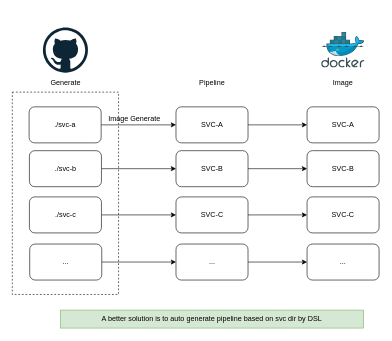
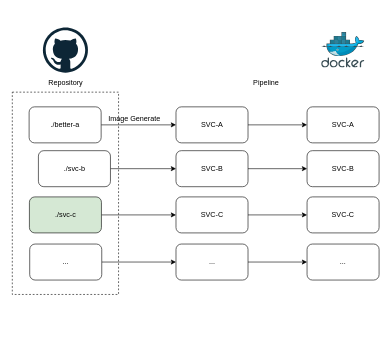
  <mxCell id="0" />
  <mxCell id="1" parent="0" />
  <mxCell id="2" value="" style="rounded=0;whiteSpace=wrap;html=1;dashed=1;fillColor=none;" parent="1" vertex="1"><mxGeometry x="20" y="152.98" width="177" height="337.02" as="geometry" /></mxCell>
  <mxCell id="3" value="" style="dashed=0;outlineConnect=0;html=1;align=center;labelPosition=center;verticalLabelPosition=bottom;verticalAlign=top;shape=mxgraph.weblogos.github" parent="1" vertex="1"><mxGeometry x="71" y="45.48" width="75" height="75" as="geometry" /></mxCell>
  <mxCell id="4" style="edgeStyle=orthogonalEdgeStyle;rounded=0;orthogonalLoop=1;jettySize=auto;html=1;" parent="1" source="5" target="13" edge="1"><mxGeometry relative="1" as="geometry" /></mxCell>
- <mxCell id="5" value="./svc-a" style="rounded=1;whiteSpace=wrap;html=1;" parent="1" vertex="1"><mxGeometry x="48" y="177.48" width="120" height="60" as="geometry" /></mxCell>
+ <mxCell id="5" value="./better-a" style="rounded=1;whiteSpace=wrap;html=1;" parent="1" vertex="1"><mxGeometry x="48" y="177.48" width="120" height="60" as="geometry" /></mxCell>
  <mxCell id="6" style="edgeStyle=orthogonalEdgeStyle;rounded=0;orthogonalLoop=1;jettySize=auto;html=1;" parent="1" source="7" target="15" edge="1"><mxGeometry relative="1" as="geometry" /></mxCell>
- <mxCell id="7" value="./svc-b" style="rounded=1;whiteSpace=wrap;html=1;" parent="1" vertex="1"><mxGeometry x="48.5" y="250.48" width="120" height="60" as="geometry" /></mxCell>
+ <mxCell id="7" value="./svc-b" style="rounded=1;whiteSpace=wrap;html=1;" parent="1" vertex="1"><mxGeometry x="63.5" y="250.48" width="120" height="60" as="geometry" /></mxCell>
  <mxCell id="8" style="edgeStyle=orthogonalEdgeStyle;rounded=0;orthogonalLoop=1;jettySize=auto;html=1;" parent="1" source="9" target="17" edge="1"><mxGeometry relative="1" as="geometry" /></mxCell>
- <mxCell id="9" value="./svc-c" style="rounded=1;whiteSpace=wrap;html=1;" parent="1" vertex="1"><mxGeometry x="48.5" y="327.48" width="120" height="60" as="geometry" /></mxCell>
+ <mxCell id="9" value="./svc-c" style="rounded=1;whiteSpace=wrap;html=1;fillColor=#d5e8d4;" parent="1" vertex="1"><mxGeometry x="48.5" y="327.48" width="120" height="60" as="geometry" /></mxCell>
  <mxCell id="10" value="" style="image;sketch=0;aspect=fixed;html=1;points=[];align=center;fontSize=12;image=img/lib/mscae/Docker.svg;" parent="1" vertex="1"><mxGeometry x="535" y="53.46" width="72" height="59.04" as="geometry" /></mxCell>
- <mxCell id="11" value="Generate" style="text;html=1;align=center;verticalAlign=middle;whiteSpace=wrap;rounded=0;" parent="1" vertex="1"><mxGeometry x="79" y="123.48" width="60" height="30" as="geometry" /></mxCell>
+ <mxCell id="11" value="Repository" style="text;html=1;align=center;verticalAlign=middle;whiteSpace=wrap;rounded=0;" parent="1" vertex="1"><mxGeometry x="79" y="123.48" width="60" height="30" as="geometry" /></mxCell>
  <mxCell id="12" style="edgeStyle=orthogonalEdgeStyle;rounded=0;orthogonalLoop=1;jettySize=auto;html=1;" parent="1" source="13" target="20" edge="1"><mxGeometry relative="1" as="geometry" /></mxCell>
  <mxCell id="13" value="SVC-A" style="rounded=1;whiteSpace=wrap;html=1;" parent="1" vertex="1"><mxGeometry x="292.67" y="177.48" width="120" height="60" as="geometry" /></mxCell>
  <mxCell id="14" style="edgeStyle=orthogonalEdgeStyle;rounded=0;orthogonalLoop=1;jettySize=auto;html=1;" parent="1" source="15" target="21" edge="1"><mxGeometry relative="1" as="geometry" /></mxCell>
  <mxCell id="15" value="SVC-B" style="rounded=1;whiteSpace=wrap;html=1;" parent="1" vertex="1"><mxGeometry x="292.67" y="250.48" width="120" height="60" as="geometry" /></mxCell>
  <mxCell id="16" style="edgeStyle=orthogonalEdgeStyle;rounded=0;orthogonalLoop=1;jettySize=auto;html=1;" parent="1" source="17" target="22" edge="1"><mxGeometry relative="1" as="geometry" /></mxCell>
  <mxCell id="17" value="SVC-C" style="rounded=1;whiteSpace=wrap;html=1;" parent="1" vertex="1"><mxGeometry x="292.66" y="327.48" width="120" height="60" as="geometry" /></mxCell>
- <mxCell id="18" value="Pipeline" style="text;html=1;align=center;verticalAlign=middle;whiteSpace=wrap;rounded=0;" parent="1" vertex="1"><mxGeometry x="322.67" y="123.48" width="60" height="30" as="geometry" /></mxCell>
- <mxCell id="19" value="Image" style="text;html=1;align=center;verticalAlign=middle;whiteSpace=wrap;rounded=0;" parent="1" vertex="1"><mxGeometry x="541" y="123.48" width="60" height="30" as="geometry" /></mxCell>
+ <mxCell id="18" value="Pipeline" style="text;html=1;align=center;verticalAlign=middle;whiteSpace=wrap;rounded=0;" parent="1" vertex="1"><mxGeometry x="412.67" y="123.48" width="60" height="30" as="geometry" /></mxCell>
  <mxCell id="20" value="SVC-A" style="rounded=1;whiteSpace=wrap;html=1;" parent="1" vertex="1"><mxGeometry x="511" y="177.48" width="120" height="60" as="geometry" /></mxCell>
  <mxCell id="21" value="SVC-B" style="rounded=1;whiteSpace=wrap;html=1;" parent="1" vertex="1"><mxGeometry x="511" y="250.48" width="120" height="60" as="geometry" /></mxCell>
  <mxCell id="22" value="SVC-C" style="rounded=1;whiteSpace=wrap;html=1;" parent="1" vertex="1"><mxGeometry x="511" y="327.48" width="120" height="60" as="geometry" /></mxCell>
  <mxCell id="23" value="Image Generate" style="text;html=1;align=center;verticalAlign=middle;whiteSpace=wrap;rounded=0;" parent="1" vertex="1"><mxGeometry x="163" y="183" width="121" height="30" as="geometry" /></mxCell>
- <mxCell id="24" value="A better solution is to auto generate pipeline based on svc dir by DSL" style="text;html=1;align=center;verticalAlign=middle;whiteSpace=wrap;rounded=0;fillColor=#d5e8d4;strokeColor=#82b366;" parent="1" vertex="1"><mxGeometry x="100.17" y="516" width="505" height="30" as="geometry" /></mxCell>
  <mxCell id="25" style="edgeStyle=orthogonalEdgeStyle;rounded=0;orthogonalLoop=1;jettySize=auto;html=1;" parent="1" source="26" target="28" edge="1"><mxGeometry relative="1" as="geometry" /></mxCell>
  <mxCell id="26" value="..." style="rounded=1;whiteSpace=wrap;html=1;" parent="1" vertex="1"><mxGeometry x="49" y="406" width="120" height="60" as="geometry" /></mxCell>
  <mxCell id="27" style="edgeStyle=orthogonalEdgeStyle;rounded=0;orthogonalLoop=1;jettySize=auto;html=1;" parent="1" source="28" target="29" edge="1"><mxGeometry relative="1" as="geometry" /></mxCell>
  <mxCell id="28" value="..." style="rounded=1;whiteSpace=wrap;html=1;" parent="1" vertex="1"><mxGeometry x="292.66" y="406" width="120" height="60" as="geometry" /></mxCell>
  <mxCell id="29" value="..." style="rounded=1;whiteSpace=wrap;html=1;" parent="1" vertex="1"><mxGeometry x="511" y="406" width="120" height="60" as="geometry" /></mxCell>
  <mxCell id="30" value="" style="shape=image;verticalLabelPosition=bottom;labelBackgroundColor=default;verticalAlign=top;aspect=fixed;imageAspect=0;image=https://icon.icepanel.io/Technology/svg/Jenkins.svg;" parent="1" vertex="1"><mxGeometry x="301.17" y="20.48" width="103" height="103" as="geometry" /></mxCell>
